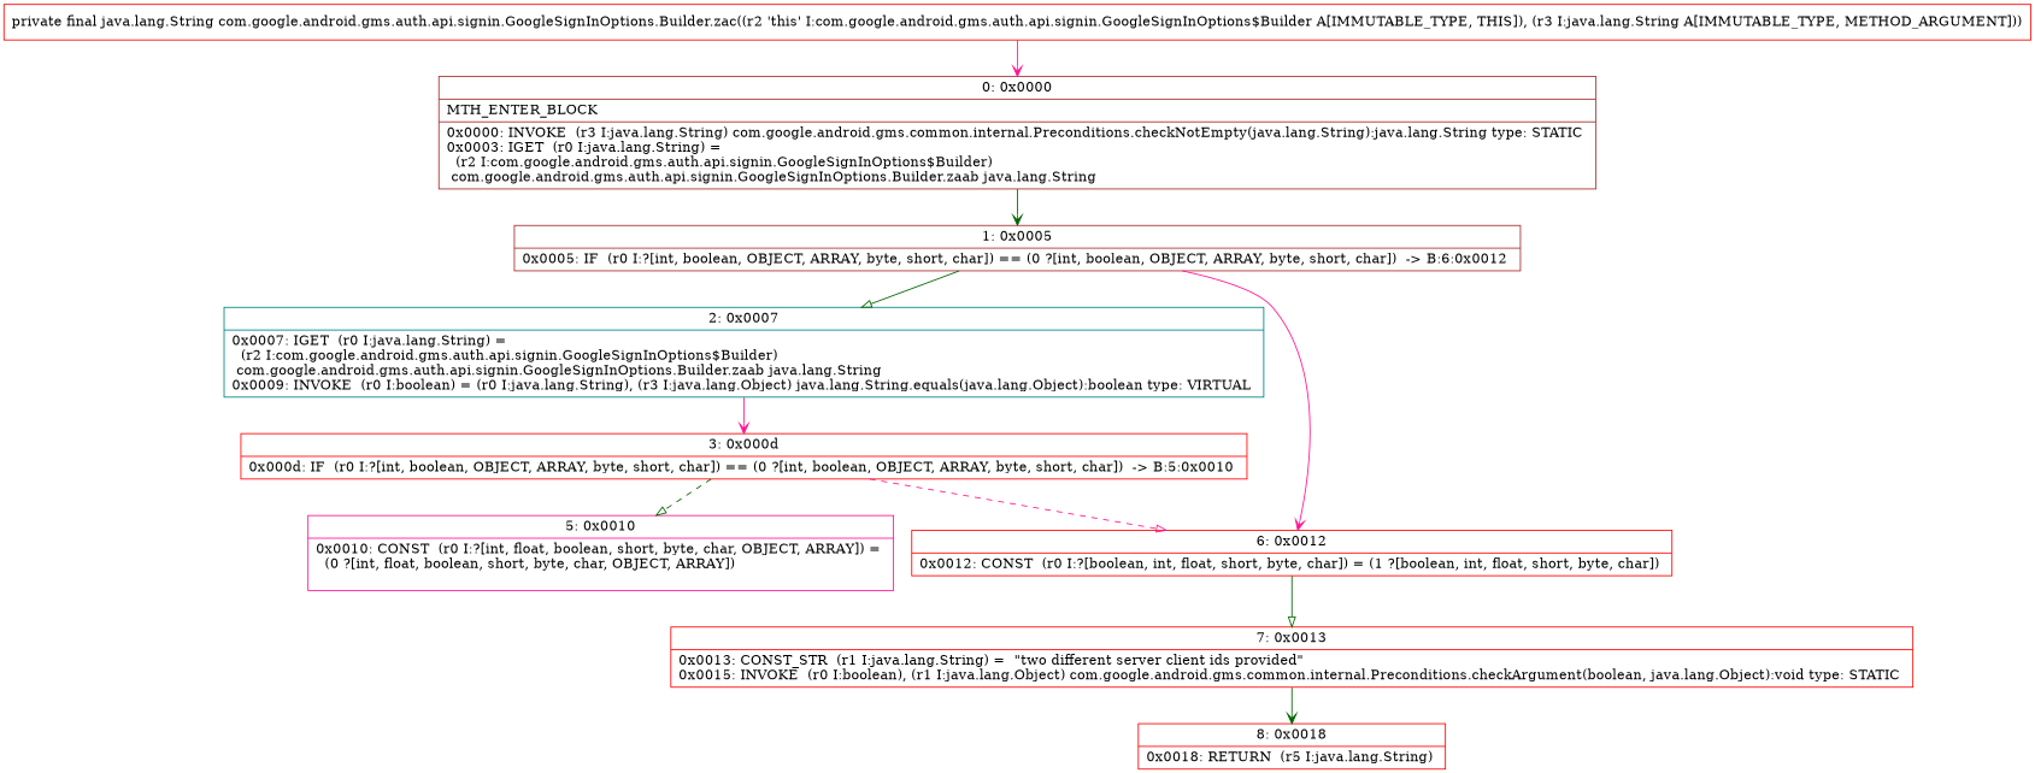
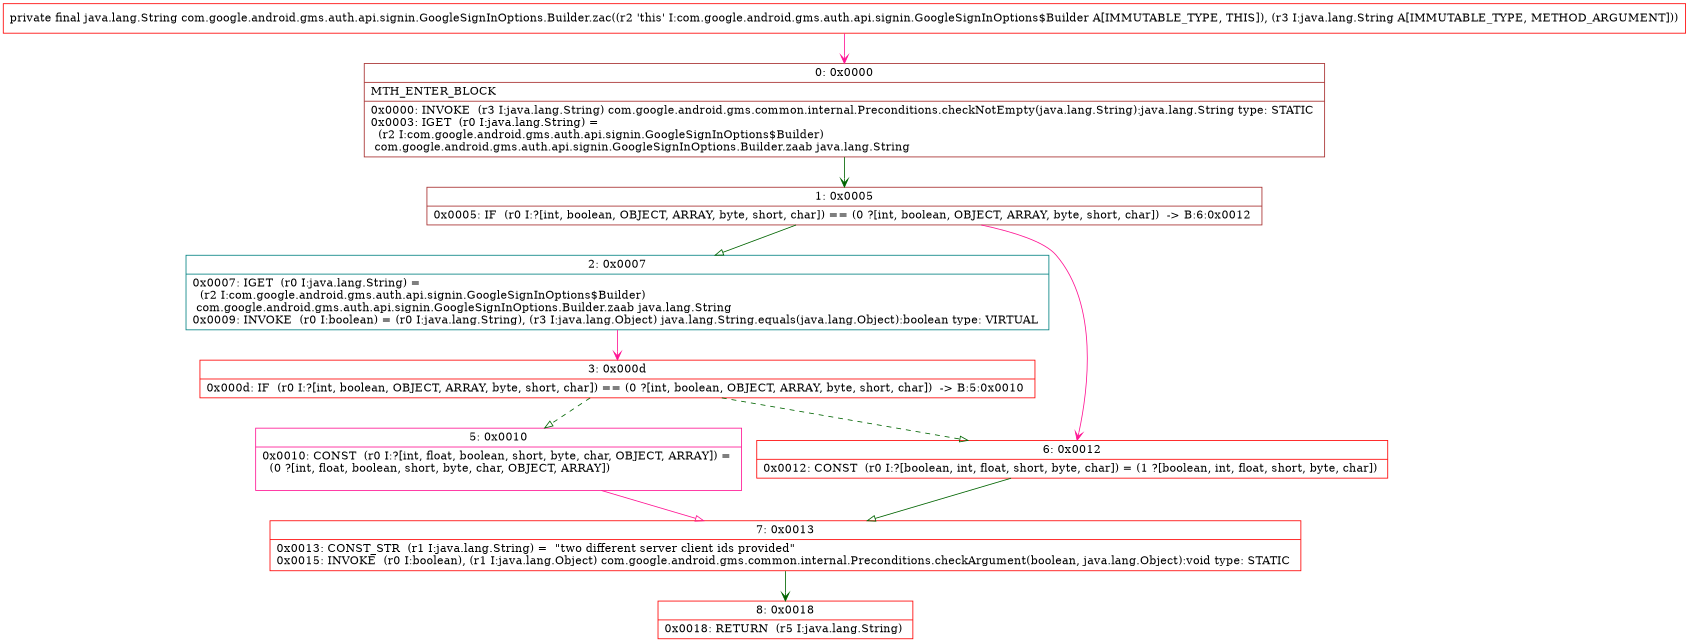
  digraph {
    node [color=red shape=record]
    edge [arrowhead=vee color=darkgreen]
    n1 [color=brown label="{0\:\ 0x0000|MTH_ENTER_BLOCK\l|0x0000: INVOKE  (r3 I:java.lang.String) com.google.android.gms.common.internal.Preconditions.checkNotEmpty(java.lang.String):java.lang.String type: STATIC \l0x0003: IGET  (r0 I:java.lang.String) = \l  (r2 I:com.google.android.gms.auth.api.signin.GoogleSignInOptions$Builder)\l com.google.android.gms.auth.api.signin.GoogleSignInOptions.Builder.zaab java.lang.String \l}"]
    n2 [color=brown label="{1\:\ 0x0005|0x0005: IF  (r0 I:?[int, boolean, OBJECT, ARRAY, byte, short, char]) == (0 ?[int, boolean, OBJECT, ARRAY, byte, short, char])  \-\> B:6:0x0012 \l}"]
    n3 [color=teal label="{2\:\ 0x0007|0x0007: IGET  (r0 I:java.lang.String) = \l  (r2 I:com.google.android.gms.auth.api.signin.GoogleSignInOptions$Builder)\l com.google.android.gms.auth.api.signin.GoogleSignInOptions.Builder.zaab java.lang.String \l0x0009: INVOKE  (r0 I:boolean) = (r0 I:java.lang.String), (r3 I:java.lang.Object) java.lang.String.equals(java.lang.Object):boolean type: VIRTUAL \l}"]
    n4 [label="{6\:\ 0x0012|0x0012: CONST  (r0 I:?[boolean, int, float, short, byte, char]) = (1 ?[boolean, int, float, short, byte, char]) \l}"]
    n5 [label="{3\:\ 0x000d|0x000d: IF  (r0 I:?[int, boolean, OBJECT, ARRAY, byte, short, char]) == (0 ?[int, boolean, OBJECT, ARRAY, byte, short, char])  \-\> B:5:0x0010 \l}"]
    n6 [label="{7\:\ 0x0013|0x0013: CONST_STR  (r1 I:java.lang.String) =  \"two different server client ids provided\" \l0x0015: INVOKE  (r0 I:boolean), (r1 I:java.lang.Object) com.google.android.gms.common.internal.Preconditions.checkArgument(boolean, java.lang.Object):void type: STATIC \l}"]
    n7 [color=deeppink label="{5\:\ 0x0010|0x0010: CONST  (r0 I:?[int, float, boolean, short, byte, char, OBJECT, ARRAY]) = \l  (0 ?[int, float, boolean, short, byte, char, OBJECT, ARRAY])\l \l}"]
    n8 [label="{8\:\ 0x0018|0x0018: RETURN  (r5 I:java.lang.String) \l}"]
    n9 [label="{private final java.lang.String com.google.android.gms.auth.api.signin.GoogleSignInOptions.Builder.zac((r2 'this' I:com.google.android.gms.auth.api.signin.GoogleSignInOptions$Builder A[IMMUTABLE_TYPE, THIS]), (r3 I:java.lang.String A[IMMUTABLE_TYPE, METHOD_ARGUMENT])) }"]
    n1 -> n2
    n2 -> n3 [arrowhead=onormal style=solid]
    n2 -> n4 [color=deeppink]
    n3 -> n5 [color=deeppink]
    n4 -> n6 [arrowhead=onormal]
-   n5 -> n4 [arrowhead=onormal color=deeppink style=dashed]
+   n5 -> n4 [arrowhead=onormal style=dashed]
    n5 -> n7 [arrowhead=onormal style=dashed]
    n6 -> n8
+   n7 -> n6 [arrowhead=onormal color=deeppink]
    n9 -> n1 [color=deeppink]
  }
